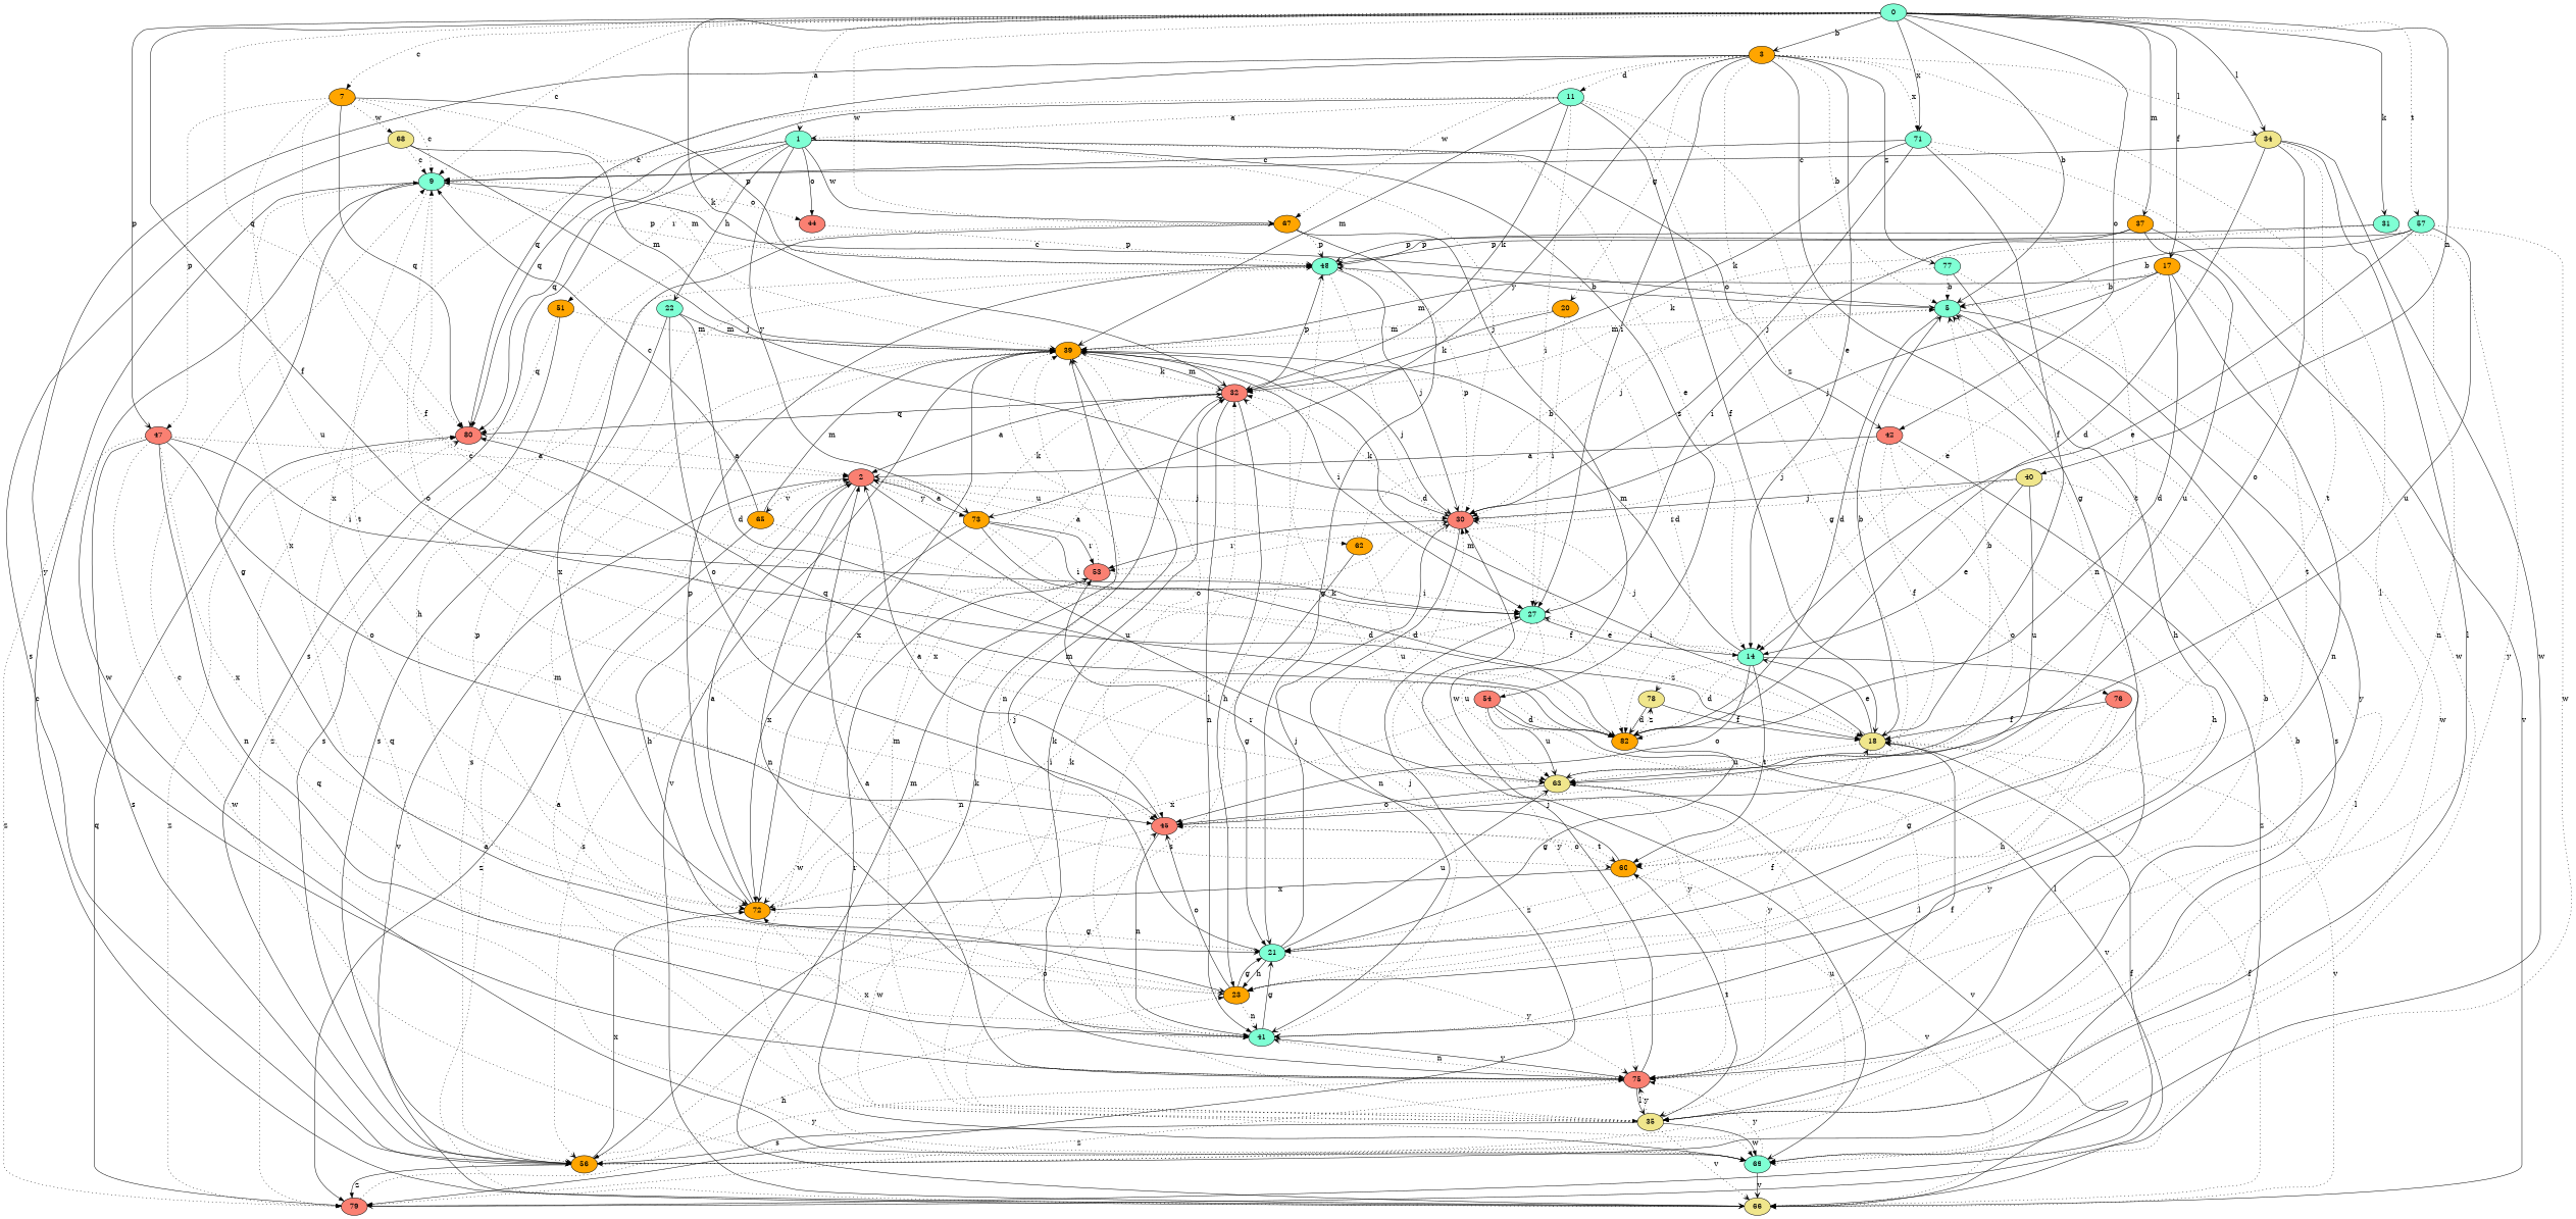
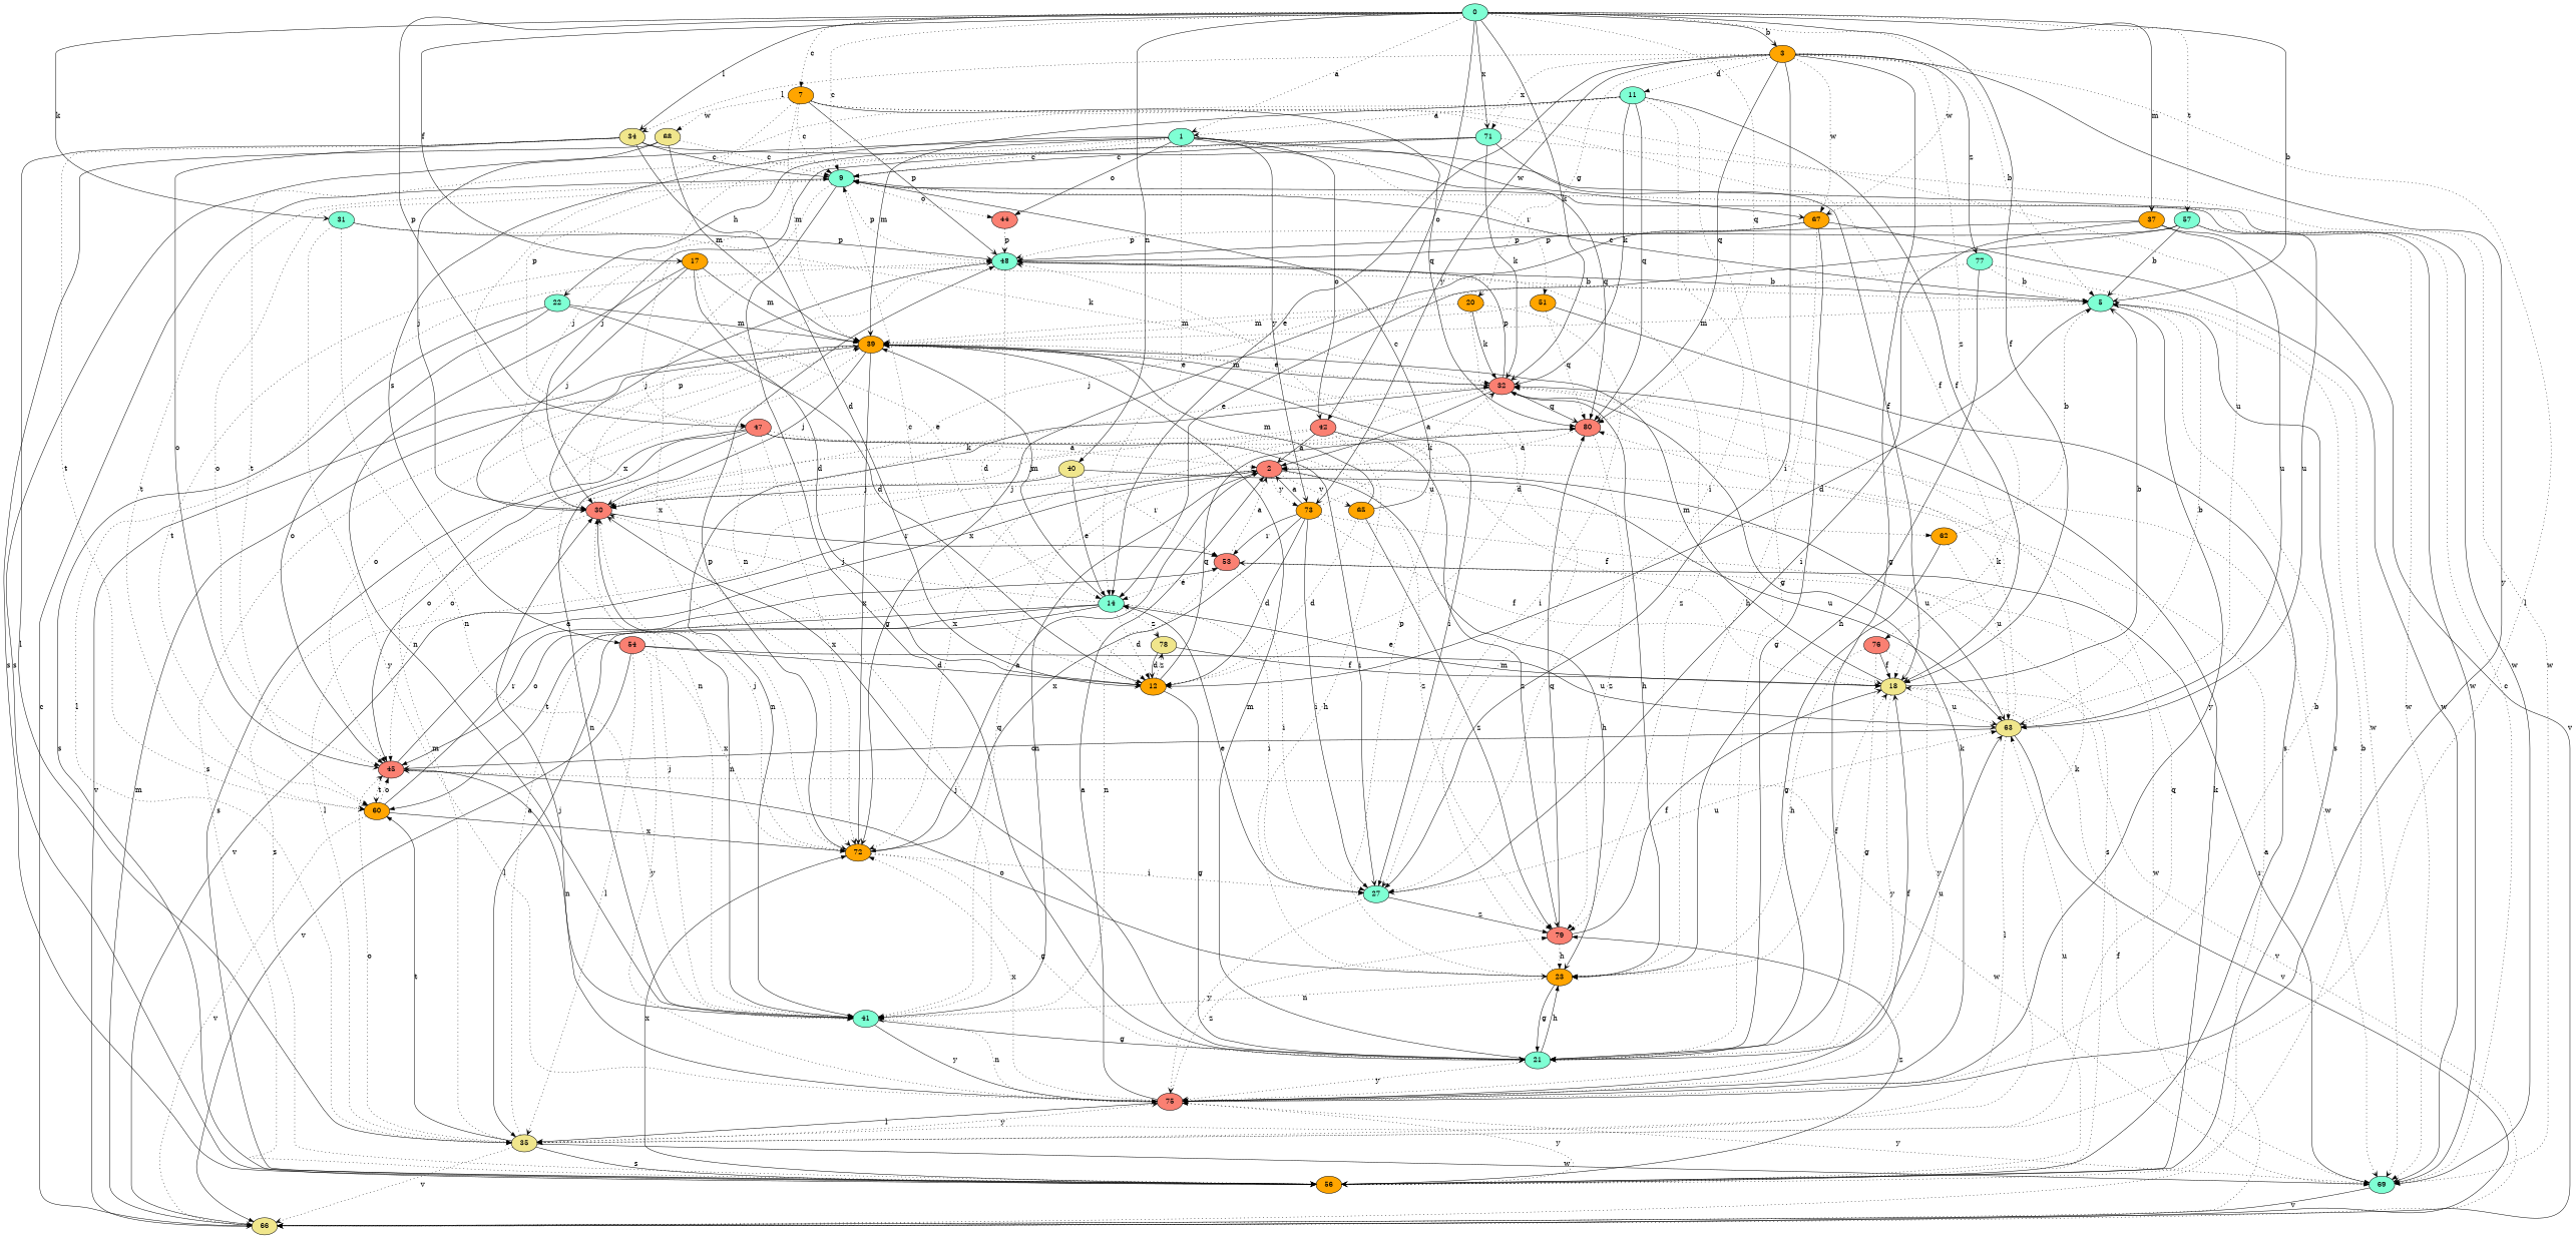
  strict digraph {
    node [fillcolor=aquamarine style=filled]
    edge [arrowhead=vee style=solid]
    0
    1
    3 [fillcolor=orange]
    5
    7 [fillcolor=orange]
    9
    17 [fillcolor=orange]
    18 [fillcolor=khaki]
    31
    32 [fillcolor=salmon]
    34 [fillcolor=khaki]
    37 [fillcolor=orange]
    40 [fillcolor=khaki]
    42 [fillcolor=salmon]
    47 [fillcolor=salmon]
    n16 [fillcolor=salmon label=80]
    57
    67 [fillcolor=orange]
    71
    14
    22
    30 [fillcolor=salmon]
    44 [fillcolor=salmon]
    51 [fillcolor=orange]
    54 [fillcolor=salmon]
    56 [fillcolor=orange]
    73 [fillcolor=orange]
    11
    20 [fillcolor=orange]
    21
    27
    35 [fillcolor=khaki]
    75 [fillcolor=salmon]
    76 [fillcolor=salmon]
    77
-   12 [fillcolor=orange label=82]
+   12 [fillcolor=orange]
    39 [fillcolor=orange]
    63 [fillcolor=khaki]
    48
    68 [fillcolor=khaki]
    45 [fillcolor=salmon]
    60 [fillcolor=orange]
    69
    72 [fillcolor=orange]
    41
    66 [fillcolor=khaki]
    2 [fillcolor=salmon]
    23 [fillcolor=orange]
    53 [fillcolor=salmon]
    79 [fillcolor=salmon]
    78 [fillcolor=khaki]
    62 [fillcolor=orange]
    65 [fillcolor=orange]
    0 -> 1 [label=a style=dotted]
    0 -> 3 [label=b]
    0 -> 5 [label=b]
    0 -> 7 [arrowhead=normal label=c style=dotted]
    0 -> 9 [arrowhead=normal label=c style=dotted]
    0 -> 17 [label=f]
    0 -> 18 [arrowhead=normal label=f]
    0 -> 31 [label=k]
    0 -> 32 [label=k]
    0 -> 34 [label=l]
    0 -> 37 [label=m]
    0 -> 40 [arrowhead=normal label=n]
    0 -> 42 [arrowhead=normal label=o]
    0 -> 47 [label=p]
    0 -> n16 [arrowhead=normal label=q style=dotted]
    0 -> 57 [label=t style=dotted]
    0 -> 67 [label=w style=dotted]
    0 -> 71 [label=x]
    1 -> 9 [arrowhead=normal label=c style=dotted]
    1 -> 42 [label=o]
    1 -> n16 [arrowhead=normal label=q]
    1 -> 67 [label=w]
    1 -> 14 [arrowhead=normal label=e style=dotted]
    1 -> 22 [label=h]
    1 -> 30 [arrowhead=normal label=j style=dotted]
    1 -> 44 [arrowhead=normal label=o]
    1 -> 51 [arrowhead=normal label=r style=dotted]
    1 -> 54 [arrowhead=normal label=s]
    1 -> 56 [label=s]
    1 -> 73 [label=y]
    3 -> 5 [arrowhead=normal label=b style=dotted]
    3 -> 34 [label=l style=dotted]
    3 -> n16 [label=q]
    3 -> 67 [arrowhead=normal label=w style=dotted]
    3 -> 71 [arrowhead=normal label=x style=dotted]
    3 -> 14 [arrowhead=normal label=e]
    3 -> 73 [label=y]
    3 -> 11 [arrowhead=normal label=d style=dotted]
    3 -> 20 [label=g style=dotted]
    3 -> 21 [arrowhead=normal label=g]
    3 -> 27 [arrowhead=normal label=i]
    3 -> 35 [arrowhead=normal label=l style=dotted]
    3 -> 75 [arrowhead=normal label=y]
    3 -> 76 [arrowhead=normal label=z style=dotted]
    3 -> 77 [label=z]
    5 -> 9 [arrowhead=normal label=c]
    5 -> 56 [label=s]
    5 -> 75 [label=y]
    5 -> 12 [label=d]
    5 -> 39 [label=m style=dotted]
    7 -> 9 [arrowhead=normal label=c style=dotted]
    7 -> 18 [arrowhead=normal label=f style=dotted]
    7 -> 47 [arrowhead=normal label=p style=dotted]
    7 -> n16 [arrowhead=normal label=q]
    7 -> 39 [label=m style=dotted]
    7 -> 63 [label=u style=dotted]
    7 -> 48 [label=p]
    7 -> 68 [arrowhead=normal label=w style=dotted]
    9 -> 44 [arrowhead=normal label=o style=dotted]
    9 -> 21 [label=g]
    9 -> 48 [arrowhead=normal label=p style=dotted]
    9 -> 45 [arrowhead=normal label=o style=dotted]
    9 -> 60 [label=t style=dotted]
    9 -> 69 [label=w]
    9 -> 72 [label=x style=dotted]
    17 -> 5 [label=b style=dotted]
    17 -> 14 [arrowhead=normal label=e style=dotted]
    17 -> 30 [label=j]
    17 -> 12 [label=d]
    17 -> 39 [arrowhead=normal label=m]
    17 -> 60 [label=t style=dotted]
    17 -> 41 [label=n]
    18 -> 5 [label=b]
    18 -> 14 [label=e]
    18 -> 75 [label=y style=dotted]
    18 -> 39 [label=m]
    18 -> 63 [label=u style=dotted]
    18 -> 66 [arrowhead=normal label=v style=dotted]
    31 -> 32 [arrowhead=normal label=k style=dotted]
    31 -> 75 [arrowhead=normal label=y style=dotted]
    31 -> 48 [label=p]
    31 -> 41 [label=n style=dotted]
    32 -> n16 [label=q]
    32 -> 39 [label=m]
    32 -> 48 [label=p]
    32 -> 72 [label=x style=dotted]
    32 -> 41 [arrowhead=normal label=n]
    32 -> 2 [arrowhead=normal label=a]
    32 -> 23 [arrowhead=normal label=h]
    34 -> 9 [arrowhead=normal label=c]
    34 -> 35 [label=l]
    34 -> 12 [label=d]
    34 -> 45 [label=o]
    34 -> 60 [label=t style=dotted]
    34 -> 69 [arrowhead=normal label=w]
    37 -> 27 [label=i]
    37 -> 63 [label=u]
    37 -> 48 [label=p]
    37 -> 66 [label=v]
    40 -> 14 [arrowhead=normal label=e]
    40 -> 30 [arrowhead=normal label=j]
    40 -> 35 [arrowhead=normal label=l style=dotted]
    40 -> 63 [arrowhead=normal label=u]
    40 -> 53 [arrowhead=normal label=r style=dotted]
    42 -> 18 [label=f style=dotted]
    42 -> 30 [label=j style=dotted]
    42 -> 45 [arrowhead=normal label=o style=dotted]
    42 -> 2 [label=a]
    42 -> 23 [label=h style=dotted]
    42 -> 79 [label=z]
    47 -> 56 [arrowhead=normal label=s]
    47 -> 27 [label=i]
    47 -> 45 [arrowhead=normal label=o]
    47 -> 69 [label=w style=dotted]
    47 -> 72 [label=x style=dotted]
    47 -> 41 [label=n]
    47 -> 2 [arrowhead=normal label=a style=dotted]
    47 -> 79 [arrowhead=normal label=z style=dotted]
    n16 -> 2 [arrowhead=normal label=a style=dotted]
    n16 -> 79 [arrowhead=normal label=z style=dotted]
    57 -> 5 [label=b]
    57 -> 14 [arrowhead=normal label=e]
    57 -> 63 [arrowhead=normal label=u]
    57 -> 48 [label=p]
    57 -> 69 [arrowhead=normal label=w style=dotted]
    67 -> 21 [label=g]
    67 -> 48 [label=p style=dotted]
    67 -> 69 [label=w]
    67 -> 72 [label=x]
    67 -> 23 [label=h style=dotted]
    71 -> 9 [arrowhead=normal label=c]
    71 -> 18 [label=f]
    71 -> 32 [label=k]
    71 -> 30 [arrowhead=normal label=j]
    71 -> 60 [arrowhead=normal label=t style=dotted]
    71 -> 69 [label=w style=dotted]
    14 -> 30 [label=j style=dotted]
    14 -> 27 [label=i style=dotted]
    14 -> 35 [arrowhead=normal label=l]
    14 -> 12 [arrowhead=normal label=d style=dotted]
    14 -> 39 [arrowhead=normal label=m]
    14 -> 45 [arrowhead=normal label=o]
    14 -> 60 [arrowhead=normal label=t]
    14 -> 78 [label=z style=dotted]
    22 -> 56 [label=s]
    22 -> 12 [arrowhead=normal label=d]
    22 -> 39 [arrowhead=normal label=m]
    22 -> 45 [arrowhead=normal label=o]
    30 -> 32 [arrowhead=normal label=k style=dotted]
    30 -> 56 [arrowhead=normal label=s style=dotted]
    30 -> 48 [label=p style=dotted]
    30 -> 41 [label=n]
    30 -> 53 [arrowhead=normal label=r]
    44 -> 48 [label=p style=dotted]
    51 -> n16 [arrowhead=normal label=q style=dotted]
    51 -> 56 [label=s]
    51 -> 39 [label=m style=dotted]
    54 -> 35 [label=l style=dotted]
    54 -> 75 [arrowhead=normal label=y style=dotted]
    54 -> 12 [label=d]
    54 -> 63 [label=u]
    54 -> 72 [label=x style=dotted]
    54 -> 66 [arrowhead=normal label=v]
    56 -> 5 [label=b style=dotted]
    56 -> 32 [label=k]
    56 -> 75 [arrowhead=normal label=y style=dotted]
    56 -> 63 [arrowhead=normal label=u style=dotted]
    56 -> 72 [arrowhead=normal label=x]
    56 -> 79 [arrowhead=normal label=z]
    73 -> 18 [label=f style=dotted]
    73 -> 32 [label=k style=dotted]
    73 -> 56 [label=s style=dotted]
    73 -> 27 [arrowhead=normal label=i]
    73 -> 12 [label=d]
    73 -> 72 [arrowhead=normal label=x]
    73 -> 2 [label=a]
    73 -> 53 [arrowhead=normal label=r]
    11 -> 1 [label=a style=dotted]
    11 -> 18 [label=f]
    11 -> 32 [label=k]
    11 -> n16 [arrowhead=normal label=q]
    11 -> 21 [arrowhead=normal label=g style=dotted]
    11 -> 27 [arrowhead=normal label=i style=dotted]
    11 -> 39 [label=m]
    11 -> 72 [label=x style=dotted]
    11 -> 41 [label=n style=dotted]
    20 -> 32 [arrowhead=normal label=k]
    20 -> 27 [label=i style=dotted]
    20 -> 12 [arrowhead=normal label=d style=dotted]
    20 -> 39 [label=m style=dotted]
    21 -> 30 [label=j]
    21 -> 75 [label=y style=dotted]
    21 -> 39 [label=m]
    21 -> 63 [label=u]
    21 -> 23 [arrowhead=normal label=h]
    27 -> 14 [arrowhead=normal label=e]
    27 -> 75 [label=y style=dotted]
    27 -> 63 [arrowhead=normal label=u style=dotted]
    27 -> 79 [arrowhead=normal label=z]
    35 -> 32 [arrowhead=normal label=k style=dotted]
    35 -> n16 [arrowhead=normal label=q style=dotted]
    35 -> 56 [arrowhead=normal label=s]
    35 -> 75 [label=y style=dotted]
    35 -> 39 [arrowhead=normal label=m style=dotted]
    35 -> 45 [label=o style=dotted]
    35 -> 60 [arrowhead=normal label=t]
    35 -> 69 [arrowhead=normal label=w]
    35 -> 66 [label=v style=dotted]
    35 -> 2 [label=a style=dotted]
    75 -> 5 [label=b style=dotted]
    75 -> 18 [label=f]
    75 -> 32 [arrowhead=normal label=k]
    75 -> 30 [arrowhead=normal label=j]
    75 -> 35 [label=l]
    75 -> 72 [arrowhead=normal label=x style=dotted]
    75 -> 41 [label=n style=dotted]
    75 -> 2 [arrowhead=normal label=a]
    75 -> 79 [arrowhead=normal label=z style=dotted]
    76 -> 18 [arrowhead=normal label=f]
    76 -> 21 [label=g style=dotted]
    76 -> 75 [arrowhead=normal label=y style=dotted]
    76 -> 23 [arrowhead=normal label=h style=dotted]
    77 -> 5 [arrowhead=normal label=b style=dotted]
    77 -> 30 [arrowhead=normal label=j style=dotted]
    77 -> 69 [label=w style=dotted]
    77 -> 23 [arrowhead=normal label=h]
    12 -> 9 [arrowhead=normal label=c style=dotted]
    12 -> n16 [arrowhead=normal label=q]
    12 -> 21 [label=g]
    12 -> 78 [label=z style=dotted]
-   39 -> 32 [label=k style=dotted]
+   39 -> 32 [label=e style=dotted]
    39 -> 30 [label=j]
    39 -> 56 [label=s style=dotted]
    39 -> 27 [arrowhead=normal label=i]
    39 -> 45 [arrowhead=normal label=o style=dotted]
    39 -> 72 [label=x]
    39 -> 41 [label=n style=dotted]
    39 -> 66 [label=v]
    63 -> 5 [label=b style=dotted]
    63 -> 32 [label=k style=dotted]
+   63 -> 35 [label=l style=dotted]
    63 -> 45 [label=o]
    63 -> 66 [label=v]
    48 -> 5 [label=b]
    48 -> 30 [label=j]
    48 -> 35 [arrowhead=normal label=l style=dotted]
    48 -> 12 [arrowhead=normal label=d style=dotted]
    48 -> 79 [arrowhead=normal label=z style=dotted]
    68 -> 9 [arrowhead=normal label=c style=dotted]
    68 -> 30 [label=j]
    68 -> 56 [label=s]
    68 -> 39 [arrowhead=normal label=m]
    45 -> 60 [label=t style=dotted]
    45 -> 69 [arrowhead=normal label=w style=dotted]
    45 -> 41 [arrowhead=normal label=n]
    45 -> 2 [label=a]
    60 -> 45 [arrowhead=normal label=o style=dotted]
    60 -> 72 [arrowhead=normal label=x]
    60 -> 66 [arrowhead=normal label=v style=dotted]
    60 -> 53 [arrowhead=normal label=r]
    69 -> 9 [arrowhead=normal label=c style=dotted]
    69 -> 75 [arrowhead=normal label=y style=dotted]
    69 -> 66 [label=v]
    69 -> 53 [label=r]
    72 -> 30 [label=j style=dotted]
    72 -> 21 [label=g style=dotted]
    72 -> 27 [arrowhead=normal label=i style=dotted]
    72 -> 48 [arrowhead=normal label=p]
    72 -> 2 [arrowhead=normal label=a]
    41 -> n16 [label=q style=dotted]
    41 -> 30 [arrowhead=normal label=j style=dotted]
    41 -> 21 [label=g]
    41 -> 75 [arrowhead=normal label=y]
    66 -> 9 [arrowhead=normal label=c]
    66 -> 18 [label=f style=dotted]
    66 -> 39 [label=m]
    66 -> 2 [arrowhead=normal label=a style=dotted]
    2 -> 30 [arrowhead=normal label=j style=dotted]
    2 -> 73 [arrowhead=normal label=y style=dotted]
    2 -> 63 [label=u]
    2 -> 41 [arrowhead=normal label=n]
    2 -> 66 [label=v]
    2 -> 23 [label=h]
    2 -> 62 [arrowhead=normal label=u style=dotted]
    2 -> 65 [label=v style=dotted]
    23 -> 18 [label=f style=dotted]
    23 -> 21 [arrowhead=normal label=g]
    23 -> 39 [label=m style=dotted]
    23 -> 48 [label=p style=dotted]
    23 -> 45 [label=o]
    23 -> 41 [label=n style=dotted]
+   53 -> 14 [arrowhead=normal label=e style=dotted]
    53 -> 27 [arrowhead=normal label=i style=dotted]
    53 -> 69 [arrowhead=normal label=w style=dotted]
    53 -> 41 [arrowhead=normal label=n style=dotted]
    53 -> 2 [label=a style=dotted]
    79 -> 18 [label=f]
    79 -> n16 [arrowhead=normal label=q]
    79 -> 23 [arrowhead=normal label=h style=dotted]
    78 -> 18 [arrowhead=normal label=f]
    78 -> 12 [label=d]
    62 -> 5 [arrowhead=normal label=b style=dotted]
    62 -> 21 [arrowhead=normal label=g]
    62 -> 63 [arrowhead=normal label=u style=dotted]
    65 -> 9 [arrowhead=normal label=c]
    65 -> 12 [arrowhead=normal label=d style=dotted]
    65 -> 39 [arrowhead=normal label=m]
    65 -> 79 [arrowhead=normal label=z]
  }
